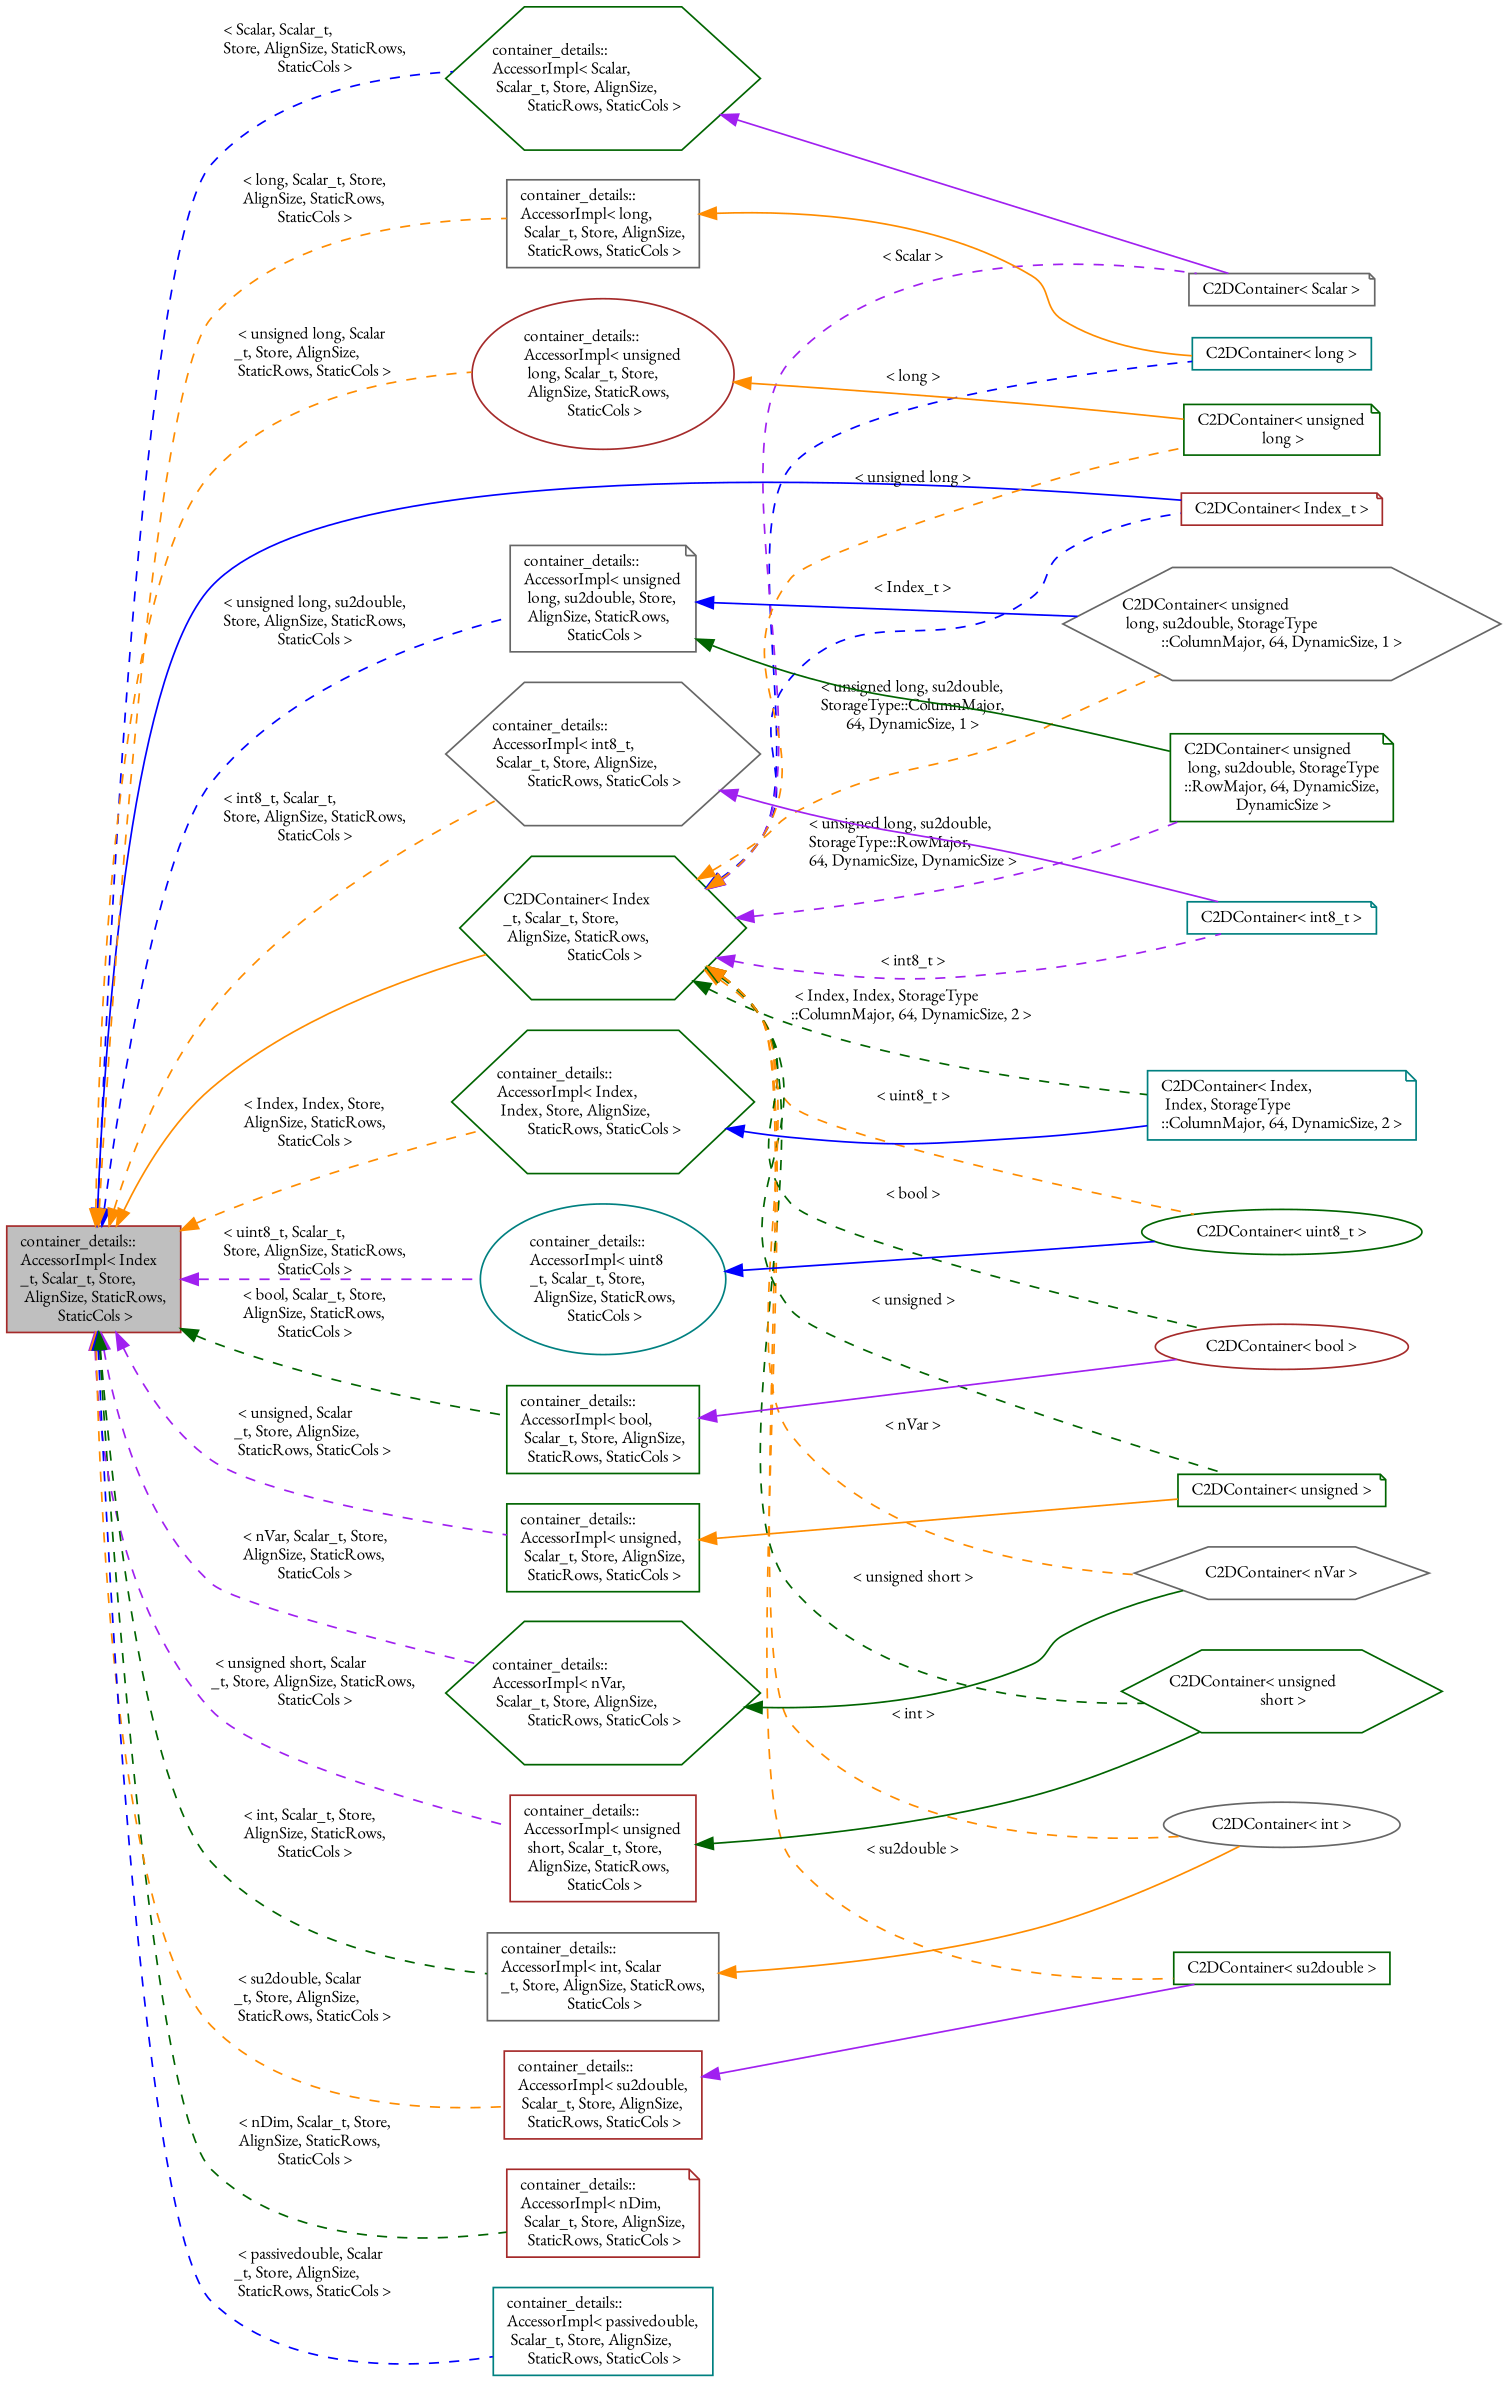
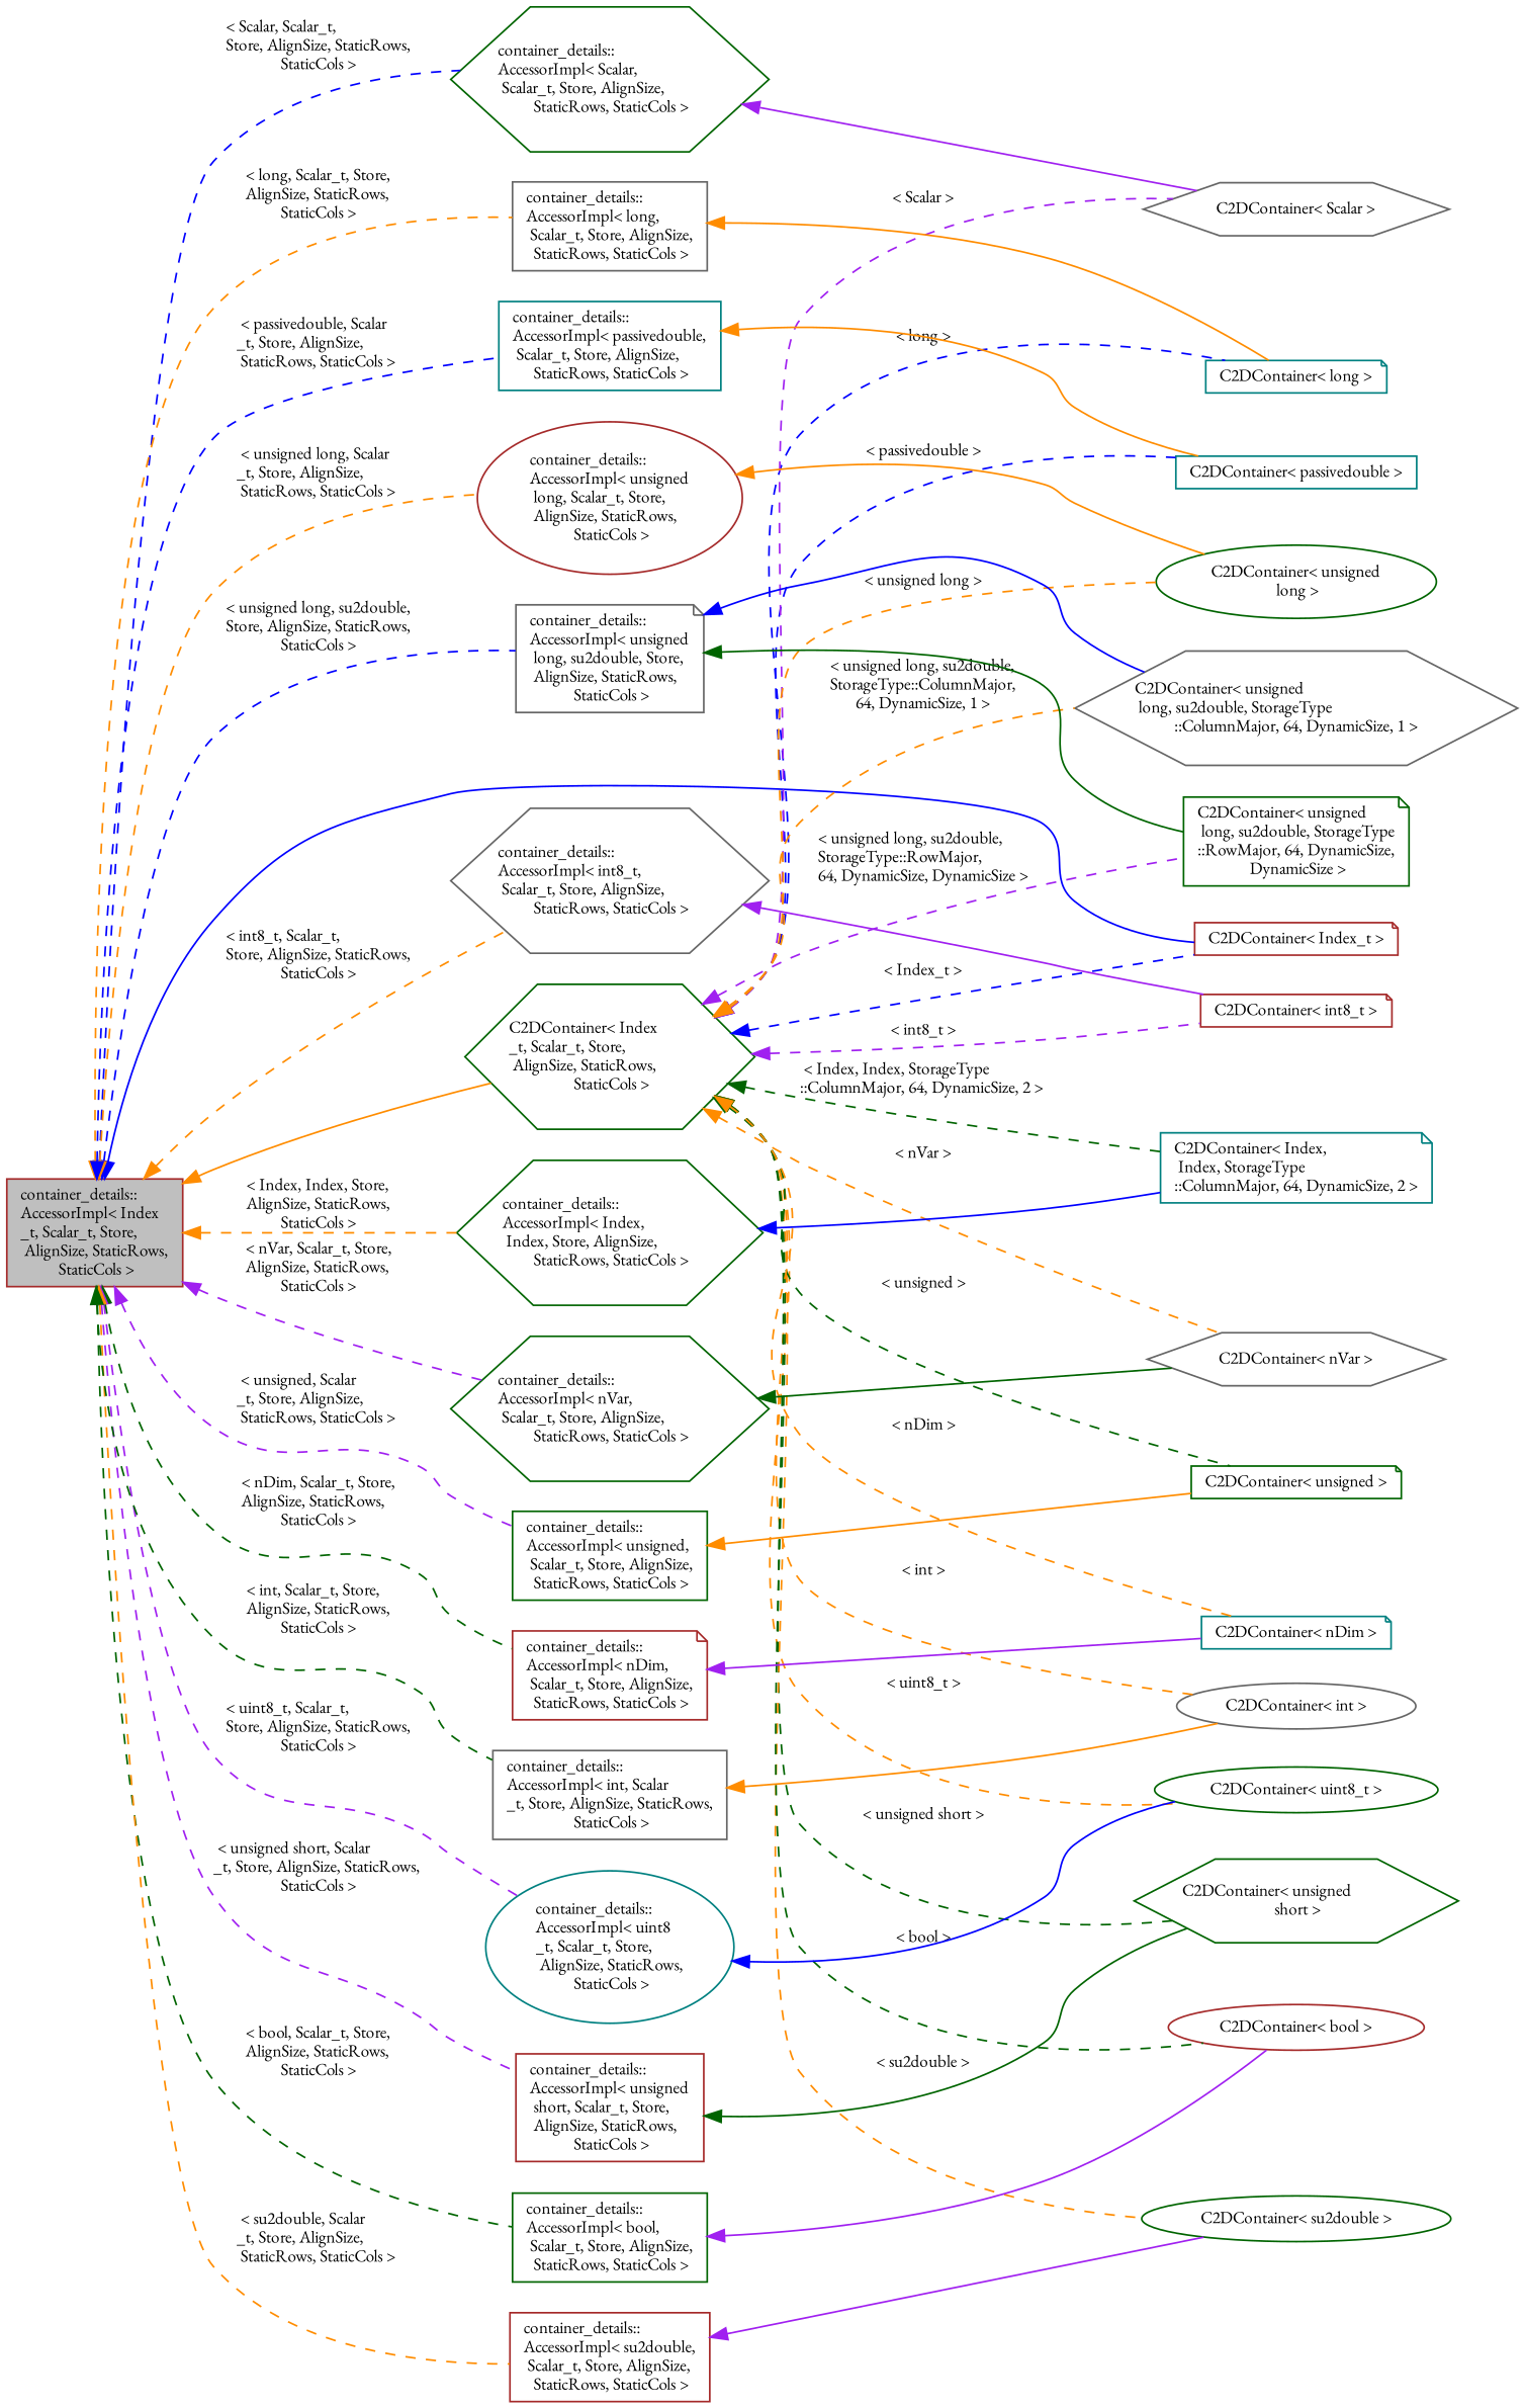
  digraph {
    fontname="EB Garamond"
    rankdir=LR
    node [color=darkgreen fillcolor=white fontname="EB Garamond" fontsize=10 shape=note style=filled]
    edge [color=darkorange dir=back fontname="EB Garamond" fontsize=10 labelfontname=Helvetica labelfontsize=10 style=dashed]
    n1 [color=brown fillcolor=grey75 fontcolor=black height=0.2 label="container_details::\lAccessorImpl\< Index\l_t, Scalar_t, Store,\l AlignSize, StaticRows,\l StaticCols \>" shape=box width=0.4]
    n2 [height=0.2 label="C2DContainer\< Index\l_t, Scalar_t, Store,\l AlignSize, StaticRows,\l StaticCols \>" shape=hexagon width=0.4]
    n3 [color=brown height=0.2 label="C2DContainer\< Index_t \>" width=0.4]
    n4 [color=teal height=0.2 label="container_details::\lAccessorImpl\< uint8\l_t, Scalar_t, Store,\l AlignSize, StaticRows,\l StaticCols \>" shape=ellipse width=0.4]
    n5 [height=0.2 label="container_details::\lAccessorImpl\< Scalar,\l Scalar_t, Store, AlignSize,\l StaticRows, StaticCols \>" shape=hexagon width=0.4]
    n6 [height=0.2 label="container_details::\lAccessorImpl\< Index,\l Index, Store, AlignSize,\l StaticRows, StaticCols \>" shape=hexagon width=0.4]
    n7 [height=0.2 label="container_details::\lAccessorImpl\< nVar,\l Scalar_t, Store, AlignSize,\l StaticRows, StaticCols \>" shape=hexagon width=0.4]
    n8 [height=0.2 label="container_details::\lAccessorImpl\< bool,\l Scalar_t, Store, AlignSize,\l StaticRows, StaticCols \>" shape=box width=0.4]
    n9 [color=brown height=0.2 label="container_details::\lAccessorImpl\< nDim,\l Scalar_t, Store, AlignSize,\l StaticRows, StaticCols \>" width=0.4]
    n10 [color=gray40 height=0.2 label="container_details::\lAccessorImpl\< unsigned\l long, su2double, Store,\l AlignSize, StaticRows,\l StaticCols \>" width=0.4]
    n11 [color=brown height=0.2 label="container_details::\lAccessorImpl\< unsigned\l short, Scalar_t, Store,\l AlignSize, StaticRows,\l StaticCols \>" shape=box width=0.4]
    n12 [height=0.2 label="container_details::\lAccessorImpl\< unsigned,\l Scalar_t, Store, AlignSize,\l StaticRows, StaticCols \>" shape=box width=0.4]
    n13 [color=brown height=0.2 label="container_details::\lAccessorImpl\< su2double,\l Scalar_t, Store, AlignSize,\l StaticRows, StaticCols \>" shape=box width=0.4]
    n14 [color=gray40 height=0.2 label="container_details::\lAccessorImpl\< long,\l Scalar_t, Store, AlignSize,\l StaticRows, StaticCols \>" shape=box width=0.4]
    n15 [color=brown height=0.2 label="container_details::\lAccessorImpl\< unsigned\l long, Scalar_t, Store,\l AlignSize, StaticRows,\l StaticCols \>" shape=ellipse width=0.4]
    n16 [color=gray40 height=0.2 label="container_details::\lAccessorImpl\< int8_t,\l Scalar_t, Store, AlignSize,\l StaticRows, StaticCols \>" shape=hexagon width=0.4]
    n17 [color=teal height=0.2 label="container_details::\lAccessorImpl\< passivedouble,\l Scalar_t, Store, AlignSize,\l StaticRows, StaticCols \>" shape=box width=0.4]
    n18 [color=gray40 height=0.2 label="container_details::\lAccessorImpl\< int, Scalar\l_t, Store, AlignSize, StaticRows,\l StaticCols \>" shape=box width=0.4]
-   n19 [color=teal height=0.2 label="C2DContainer\< int8_t \>" width=0.4]
-   n20 [color=teal height=0.2 label="C2DContainer\< long \>" shape=box width=0.4]
-   n22 [color=gray40 height=0.2 label="C2DContainer\< Scalar \>" width=0.4]
-   n23 [height=0.2 label="C2DContainer\< unsigned\l long \>" width=0.4]
+   n19 [color=brown height=0.2 label="C2DContainer\< int8_t \>" width=0.4]
+   n20 [color=teal height=0.2 label="C2DContainer\< long \>" width=0.4]
+   n21 [color=teal height=0.2 label="C2DContainer\< passivedouble \>" shape=box width=0.4]
+   n22 [color=gray40 height=0.2 label="C2DContainer\< Scalar \>" shape=hexagon width=0.4]
+   n23 [height=0.2 label="C2DContainer\< unsigned\l long \>" shape=ellipse width=0.4]
    n24 [color=gray40 height=0.2 label="C2DContainer\< unsigned\l long, su2double, StorageType\l::ColumnMajor, 64, DynamicSize, 1 \>" shape=hexagon width=0.4]
    n25 [color=gray40 height=0.2 label="C2DContainer\< int \>" shape=ellipse width=0.4]
    n26 [color=teal height=0.2 label="C2DContainer\< Index,\l Index, StorageType\l::ColumnMajor, 64, DynamicSize, 2 \>" width=0.4]
    n27 [height=0.2 label="C2DContainer\< uint8_t \>" shape=ellipse width=0.4]
    n28 [height=0.2 label="C2DContainer\< unsigned\l short \>" shape=hexagon width=0.4]
-   n29 [height=0.2 label="C2DContainer\< su2double \>" shape=box width=0.4]
+   n29 [height=0.2 label="C2DContainer\< su2double \>" shape=ellipse width=0.4]
    n30 [height=0.2 label="C2DContainer\< unsigned \>" width=0.4]
    n31 [color=brown height=0.2 label="C2DContainer\< bool \>" shape=ellipse width=0.4]
+   n32 [color=teal height=0.2 label="C2DContainer\< nDim \>" width=0.4]
    n33 [height=0.2 label="C2DContainer\< unsigned\l long, su2double, StorageType\l::RowMajor, 64, DynamicSize,\l DynamicSize \>" width=0.4]
    n34 [color=gray40 height=0.2 label="C2DContainer\< nVar \>" shape=hexagon width=0.4]
    n1 -> n2 [style=solid]
    n1 -> n3 [color=blue style=solid]
    n1 -> n4 [color=purple label=" \< uint8_t, Scalar_t,\l Store, AlignSize, StaticRows,\l StaticCols \>"]
    n1 -> n5 [color=blue label=" \< Scalar, Scalar_t,\l Store, AlignSize, StaticRows,\l StaticCols \>"]
    n1 -> n6 [label=" \< Index, Index, Store,\l AlignSize, StaticRows,\l StaticCols \>"]
    n1 -> n7 [color=purple label=" \< nVar, Scalar_t, Store,\l AlignSize, StaticRows,\l StaticCols \>"]
    n1 -> n8 [color=darkgreen label=" \< bool, Scalar_t, Store,\l AlignSize, StaticRows,\l StaticCols \>"]
    n1 -> n9 [color=darkgreen label=" \< nDim, Scalar_t, Store,\l AlignSize, StaticRows,\l StaticCols \>"]
    n1 -> n10 [color=blue label=" \< unsigned long, su2double,\l Store, AlignSize, StaticRows,\l StaticCols \>"]
    n1 -> n11 [color=purple label=" \< unsigned short, Scalar\l_t, Store, AlignSize, StaticRows,\l StaticCols \>"]
    n1 -> n12 [color=purple label=" \< unsigned, Scalar\l_t, Store, AlignSize,\l StaticRows, StaticCols \>"]
    n1 -> n13 [label=" \< su2double, Scalar\l_t, Store, AlignSize,\l StaticRows, StaticCols \>"]
    n1 -> n14 [label=" \< long, Scalar_t, Store,\l AlignSize, StaticRows,\l StaticCols \>"]
    n1 -> n15 [label=" \< unsigned long, Scalar\l_t, Store, AlignSize,\l StaticRows, StaticCols \>"]
    n1 -> n16 [label=" \< int8_t, Scalar_t,\l Store, AlignSize, StaticRows,\l StaticCols \>"]
    n1 -> n17 [color=blue label=" \< passivedouble, Scalar\l_t, Store, AlignSize,\l StaticRows, StaticCols \>"]
    n1 -> n18 [color=darkgreen label=" \< int, Scalar_t, Store,\l AlignSize, StaticRows,\l StaticCols \>"]
    n2 -> n3 [color=blue label=" \< Index_t \>"]
    n2 -> n19 [color=purple label=" \< int8_t \>"]
    n2 -> n20 [color=blue label=" \< long \>"]
+   n2 -> n21 [color=blue label=" \< passivedouble \>"]
    n2 -> n22 [color=purple label=" \< Scalar \>"]
    n2 -> n23 [label=" \< unsigned long \>"]
    n2 -> n24 [label=" \< unsigned long, su2double,\l StorageType::ColumnMajor,\l 64, DynamicSize, 1 \>"]
    n2 -> n25 [label=" \< int \>"]
    n2 -> n26 [color=darkgreen label=" \< Index, Index, StorageType\l::ColumnMajor, 64, DynamicSize, 2 \>"]
    n2 -> n27 [label=" \< uint8_t \>"]
    n2 -> n28 [color=darkgreen label=" \< unsigned short \>"]
    n2 -> n29 [label=" \< su2double \>"]
    n2 -> n30 [color=darkgreen label=" \< unsigned \>"]
    n2 -> n31 [color=darkgreen label=" \< bool \>"]
+   n2 -> n32 [label=" \< nDim \>"]
    n2 -> n33 [color=purple label=" \< unsigned long, su2double,\l StorageType::RowMajor,\l 64, DynamicSize, DynamicSize \>"]
    n2 -> n34 [label=" \< nVar \>"]
    n4 -> n27 [color=blue style=solid]
    n5 -> n22 [color=purple style=solid]
    n6 -> n26 [color=blue style=solid]
    n7 -> n34 [color=darkgreen style=solid]
    n8 -> n31 [color=purple style=solid]
+   n9 -> n32 [color=purple style=solid]
    n10 -> n24 [color=blue style=solid]
    n10 -> n33 [color=darkgreen style=solid]
    n11 -> n28 [color=darkgreen style=solid]
    n12 -> n30 [style=solid]
    n13 -> n29 [color=purple style=solid]
    n14 -> n20 [style=solid]
    n15 -> n23 [style=solid]
    n16 -> n19 [color=purple style=solid]
+   n17 -> n21 [style=solid]
    n18 -> n25 [style=solid]
  }
